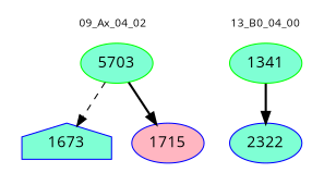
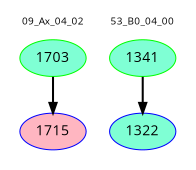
  digraph {
    fontname="Open Sans"
    node [color=blue fillcolor=aquamarine fontname="Open Sans" shape=ellipse style=filled]
    edge [color=black fontname="Open Sans" style=bold]
-   n1 [color=green label=5703]
-   n2 [label=1673 shape=house]
+   n1 [color=green label=1703]
    n3 [fillcolor=lightpink label=1715]
    n4 [color=green label=1341]
-   n5 [label=2322]
+   n5 [label=1322]
    subgraph cluster_1 {
      color=white
      fontsize=10
      label="09_Ax_04_02"
      n1
-     n2
      n3
    }
    subgraph cluster_2 {
      color=white
      fontsize=10
-     label="13_B0_04_00"
+     label="53_B0_04_00"
      n4
      n5
    }
-   n1 -> n2 [style=dashed]
    n1 -> n3
    n4 -> n5
  }
